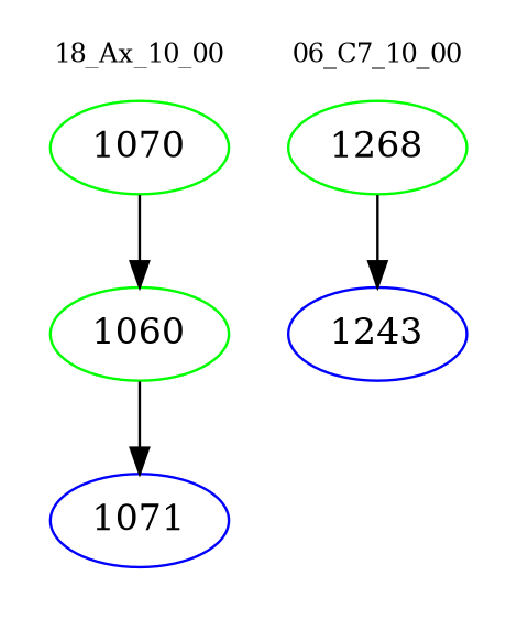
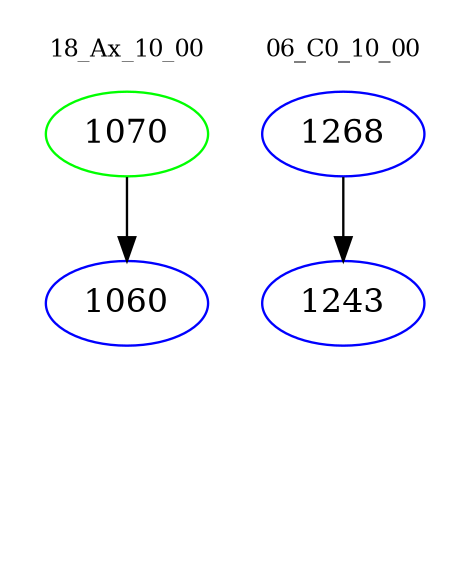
  digraph {
    node [color=blue]
    edge [color=black]
    n1 [color=green label=1070]
-   n2 [color=green label=1060]
-   n3 [label=1071]
-   n4 [color=green label=1268]
+   n2 [label=1060]
+   n4 [label=1268]
    n5 [label=1243]
    subgraph cluster_1 {
      color=white
      fontsize=10
      label="18_Ax_10_00"
      n1
      n2
-     n3
    }
    subgraph cluster_2 {
      color=white
      fontsize=10
-     label="06_C7_10_00"
+     label="06_C0_10_00"
      n4
      n5
    }
    n1 -> n2
-   n2 -> n3
    n4 -> n5
  }
